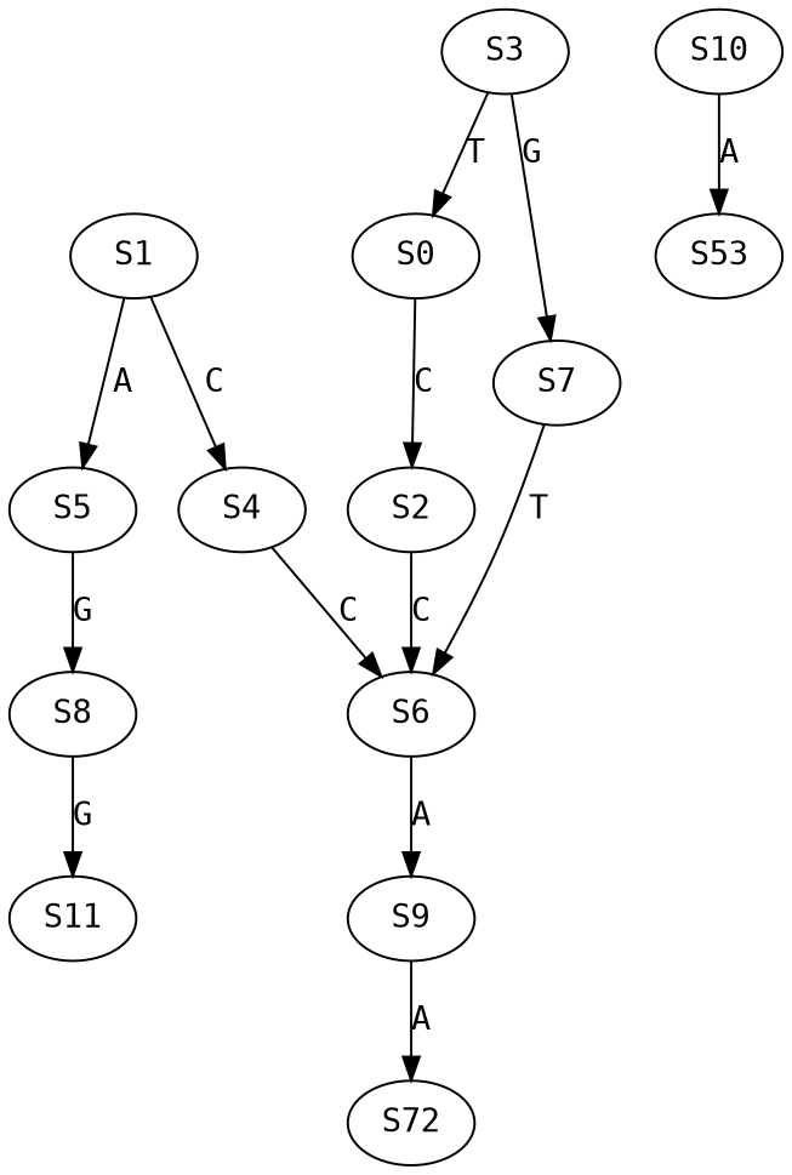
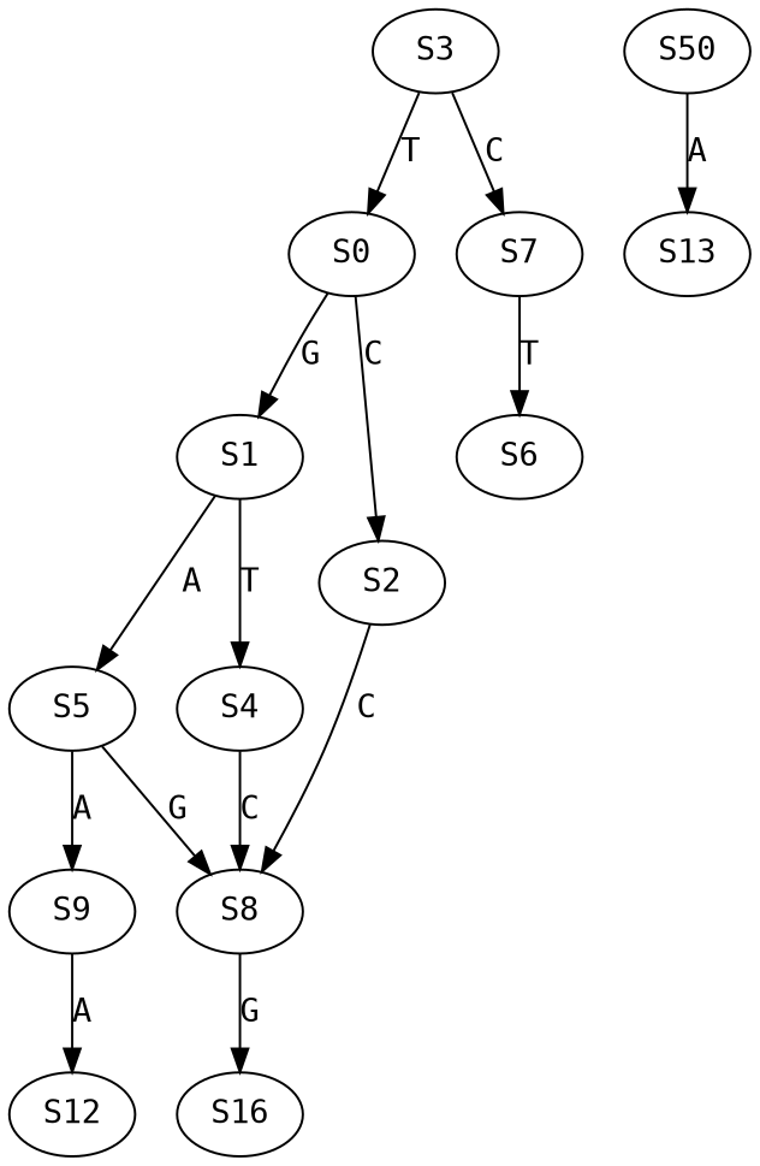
  strict digraph {
    fontname="DejaVu Sans Mono"
    node [fontname="DejaVu Sans Mono"]
    edge [fontname="DejaVu Sans Mono"]
    S0
    S1
    S2
    S4
    S5
    S6
    S3
    S7
    S8
    S9
-   S11
-   S12 [label=S72]
-   S10
-   S13 [label=S53]
+   S11 [label=S16]
+   S12
+   S10 [label=S50]
+   S13
+   S0 -> S1 [label=G]
    S0 -> S2 [label=C]
-   S1 -> S4 [label=C]
+   S1 -> S4 [label=T]
    S1 -> S5 [label=A]
-   S2 -> S6 [label=C]
-   S4 -> S6 [label=C]
+   S2 -> S8 [label=C]
+   S4 -> S8 [label=C]
    S5 -> S8 [label=G]
-   S6 -> S9 [label=A]
+   S5 -> S9 [label=A]
    S3 -> S0 [label=T]
-   S3 -> S7 [label=G]
+   S3 -> S7 [label=C]
    S7 -> S6 [label=T]
    S8 -> S11 [label=G]
    S9 -> S12 [label=A]
    S10 -> S13 [label=A]
  }
